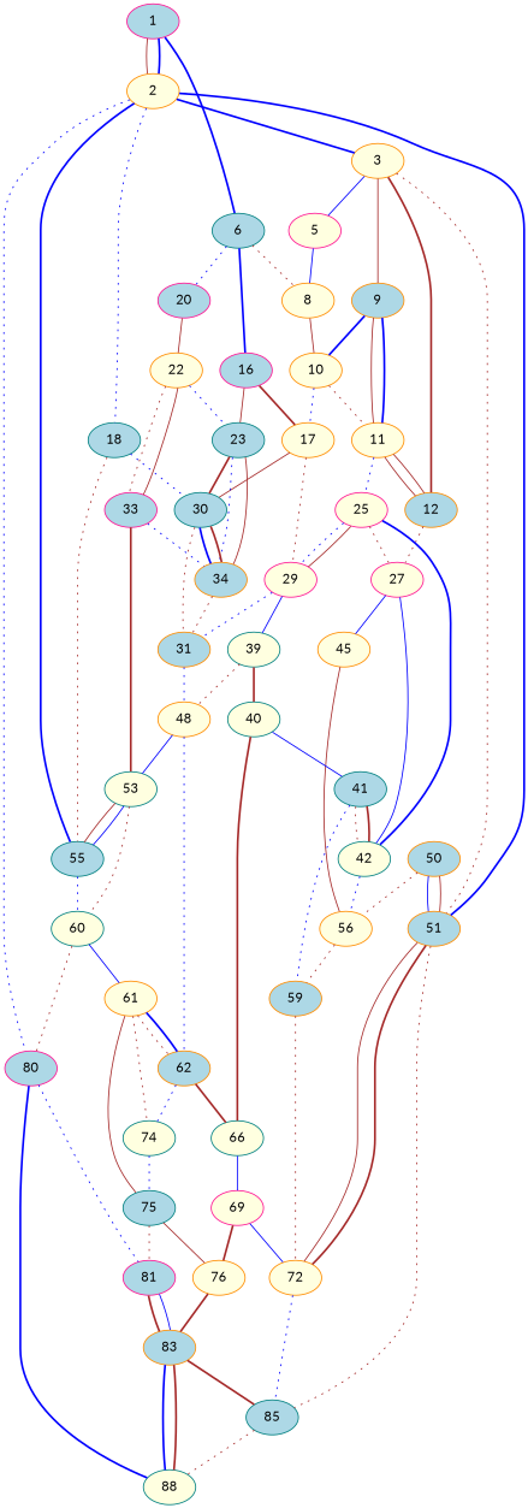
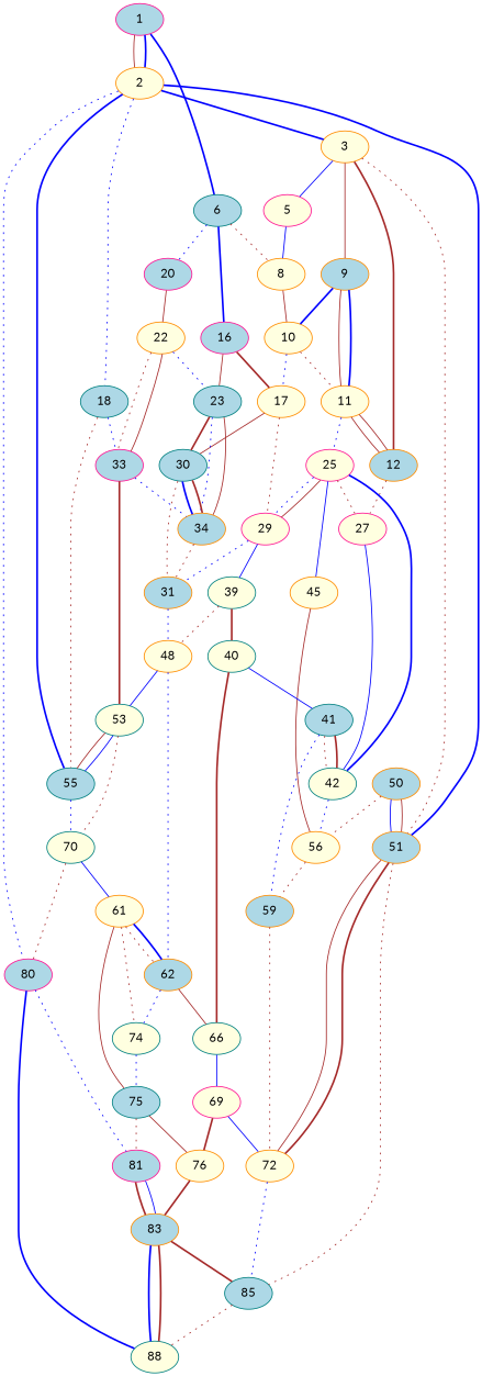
  graph {
    fontname=Lato
    node [color=darkorange fillcolor=lightyellow fontname=Lato style=filled]
    edge [color=brown fontname=Lato style=dotted]
    1 [color=deeppink fillcolor=lightblue]
    2 [super="+73"]
    6 [color=teal fillcolor=lightblue super="+7"]
    3 [super="+4"]
    18 [color=teal fillcolor=lightblue super="+32"]
    51 [fillcolor=lightblue super="+52"]
    55 [color=teal fillcolor=lightblue super="+63"]
    80 [color=deeppink fillcolor=lightblue super="+87"]
    8
    16 [color=deeppink fillcolor=lightblue]
    20 [color=deeppink fillcolor=lightblue super="+21"]
    5 [color=deeppink]
    9 [fillcolor=lightblue]
    12 [fillcolor=lightblue super="+13"]
    33 [color=deeppink fillcolor=lightblue super="+37"]
    72 [super="+82"]
    85 [color=teal fillcolor=lightblue super="+86"]
-   60 [color=teal super="+64"]
+   60 [color=teal super="+64" label=70]
    81 [color=deeppink fillcolor=lightblue]
    88 [color=teal]
    10 [super="+14"]
    11 [super="+15"]
    27 [color=deeppink super="+44"]
    17 [super="+28"]
    23 [color=teal fillcolor=lightblue super="+24"]
    22
    25 [color=deeppink super="+26"]
    29 [color=deeppink super="+36"]
    30 [color=teal fillcolor=lightblue super="+31"]
    42 [color=teal super="+43"]
    45 [super="+46"]
    56 [super="+57"]
    34 [fillcolor=lightblue super="+38"]
    n34 [fillcolor=lightblue label=31 super="+47"]
    39 [color=teal]
    53 [color=teal super="+54"]
    48 [super="+49"]
    40 [color=teal super="+67"]
    62 [fillcolor=lightblue super="+65"]
    41 [color=teal fillcolor=lightblue super="+58"]
    66 [color=teal super="+68"]
    59 [fillcolor=lightblue super="+71"]
    69 [color=deeppink super="+77"]
    50 [fillcolor=lightblue]
    74 [color=teal]
    61 [super="+78"]
    75 [color=teal fillcolor=lightblue super="+79"]
    76
    83 [fillcolor=lightblue super="+84"]
    1 -- 2 [style=solid]
    1 -- 2 [color=blue style=bold]
    1 -- 6 [color=blue style=bold]
    2 -- 3 [color=blue style=bold]
    2 -- 18 [color=blue]
    2 -- 51 [color=blue style=bold]
    2 -- 55 [color=blue style=bold]
    2 -- 80 [color=blue]
    6 -- 8
    6 -- 16 [color=blue style=bold]
    6 -- 20 [color=blue]
    3 -- 51
    3 -- 5 [color=blue style=solid]
    3 -- 9 [style=solid]
    3 -- 12 [style=bold]
    18 -- 55
-   18 -- 30 [color=blue]
+   18 -- 33 [color=blue]
    51 -- 72 [style=solid]
    51 -- 72 [style=bold]
    51 -- 85
    55 -- 60 [color=blue]
    80 -- 81 [color=blue]
    80 -- 88 [color=blue style=bold]
    8 -- 10 [style=solid]
    16 -- 17 [style=bold]
    16 -- 23 [style=solid]
    20 -- 22 [style=solid]
    5 -- 8 [color=blue style=solid]
    9 -- 10 [color=blue style=bold]
    9 -- 11 [style=solid]
    9 -- 11 [color=blue style=bold]
    12 -- 27
    33 -- 34 [color=blue]
    33 -- 53 [style=bold]
    72 -- 85 [color=blue]
    85 -- 88
    60 -- 80
    60 -- 61 [color=blue style=solid]
    81 -- 83 [style=bold]
    81 -- 83 [color=blue style=solid]
    10 -- 11
    10 -- 17 [color=blue]
    11 -- 12 [style=solid]
    11 -- 12 [style=solid]
    11 -- 25 [color=blue]
    27 -- 42 [color=blue style=solid]
-   27 -- 45 [color=blue style=solid]
+   25 -- 45 [color=blue style=solid]
    17 -- 29
    17 -- 30 [style=solid]
    23 -- 30 [style=bold]
    23 -- 34 [color=blue]
    23 -- 34 [style=solid]
    22 -- 33
    22 -- 33 [style=solid]
    22 -- 23 [color=blue]
    25 -- 27
    25 -- 29 [color=blue]
    25 -- 29 [style=solid]
    25 -- 42 [color=blue style=bold]
    29 -- n34 [color=blue]
    29 -- 39 [color=blue style=solid]
    30 -- 34 [color=blue style=bold]
    30 -- 34 [style=bold]
    30 -- n34
    42 -- 56 [color=blue]
    45 -- 56 [style=solid]
    56 -- 59
    34 -- n34
    n34 -- 48 [color=blue]
    39 -- 48
    39 -- 40 [style=bold]
    53 -- 55 [style=solid]
    53 -- 55 [color=blue style=solid]
    53 -- 60
    48 -- 53 [color=blue style=solid]
    48 -- 62 [color=blue]
    40 -- 41 [color=blue style=solid]
    40 -- 66 [style=bold weight=2]
-   62 -- 66 [style=bold]
+   62 -- 66 [style=solid]
    62 -- 74 [color=blue]
    41 -- 42
    41 -- 42 [style=bold]
    41 -- 59 [color=blue]
    66 -- 69 [color=blue style=solid]
    59 -- 72
    69 -- 72 [color=blue style=solid]
    69 -- 76 [style=bold]
    50 -- 51 [color=blue style=solid]
    50 -- 51 [style=solid]
    50 -- 56
    74 -- 75 [color=blue]
    61 -- 62
    61 -- 62 [color=blue style=bold]
    61 -- 74
    61 -- 75 [style=solid]
    75 -- 81
    75 -- 76 [style=solid]
    76 -- 83 [style=bold]
    83 -- 85 [style=bold]
    83 -- 88 [color=blue style=bold]
    83 -- 88 [style=bold]
  }
